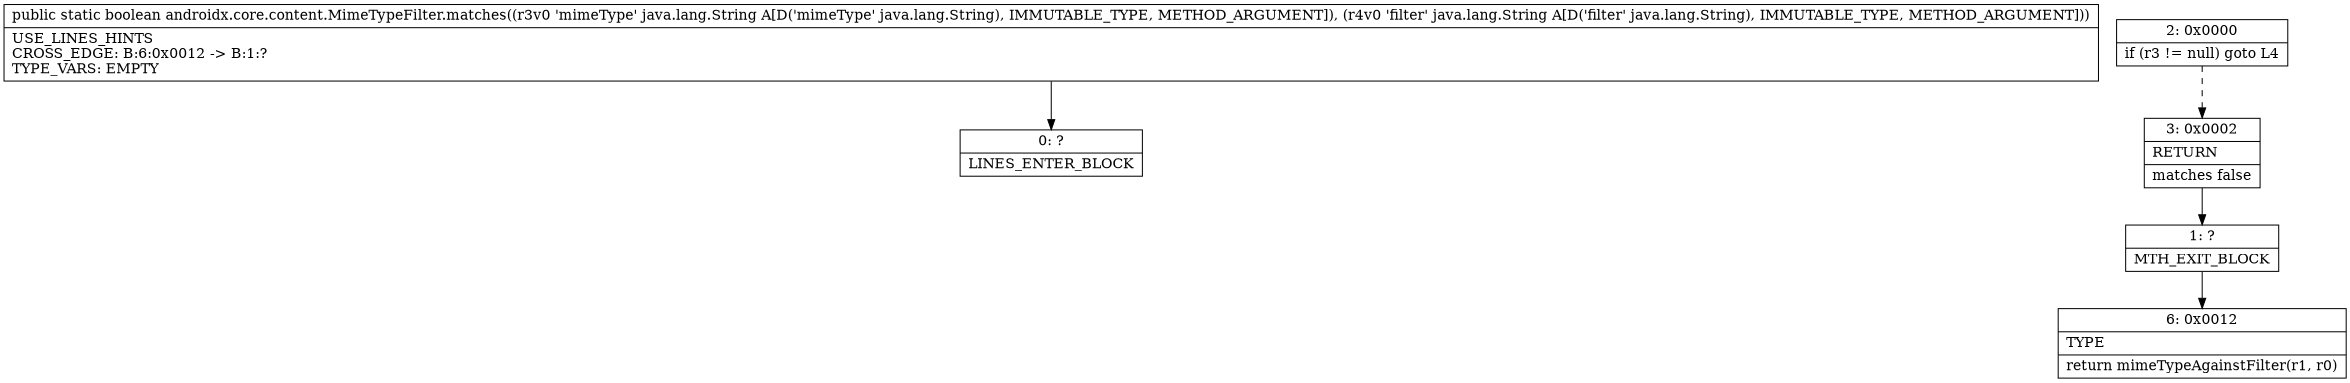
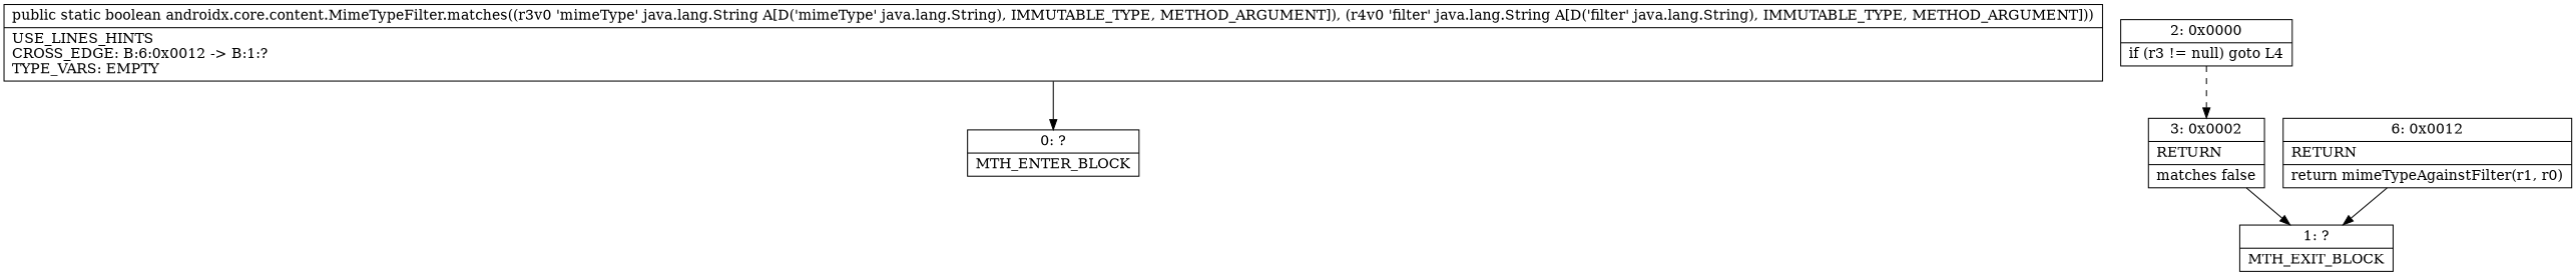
  digraph {
    node [shape=record]
-   n1 [label="{0\:\ ?|LINES_ENTER_BLOCK\l}"]
+   n1 [label="{0\:\ ?|MTH_ENTER_BLOCK\l}"]
    n2 [label="{2\:\ 0x0000|if (r3 != null) goto L4\l}"]
    n3 [label="{3\:\ 0x0002|RETURN\l|matches false\l}"]
    n4 [label="{1\:\ ?|MTH_EXIT_BLOCK\l}"]
-   n5 [label="{6\:\ 0x0012|TYPE\l|return mimeTypeAgainstFilter(r1, r0)\l}"]
+   n5 [label="{6\:\ 0x0012|RETURN\l|return mimeTypeAgainstFilter(r1, r0)\l}"]
    n6 [label="{public static boolean androidx.core.content.MimeTypeFilter.matches((r3v0 'mimeType' java.lang.String A[D('mimeType' java.lang.String), IMMUTABLE_TYPE, METHOD_ARGUMENT]), (r4v0 'filter' java.lang.String A[D('filter' java.lang.String), IMMUTABLE_TYPE, METHOD_ARGUMENT]))  | USE_LINES_HINTS\lCROSS_EDGE: B:6:0x0012 \-\> B:1:?\lTYPE_VARS: EMPTY\l}"]
    n2 -> n3 [style=dashed]
    n3 -> n4
-   n4 -> n5
+   n5 -> n4
    n6 -> n1
  }
